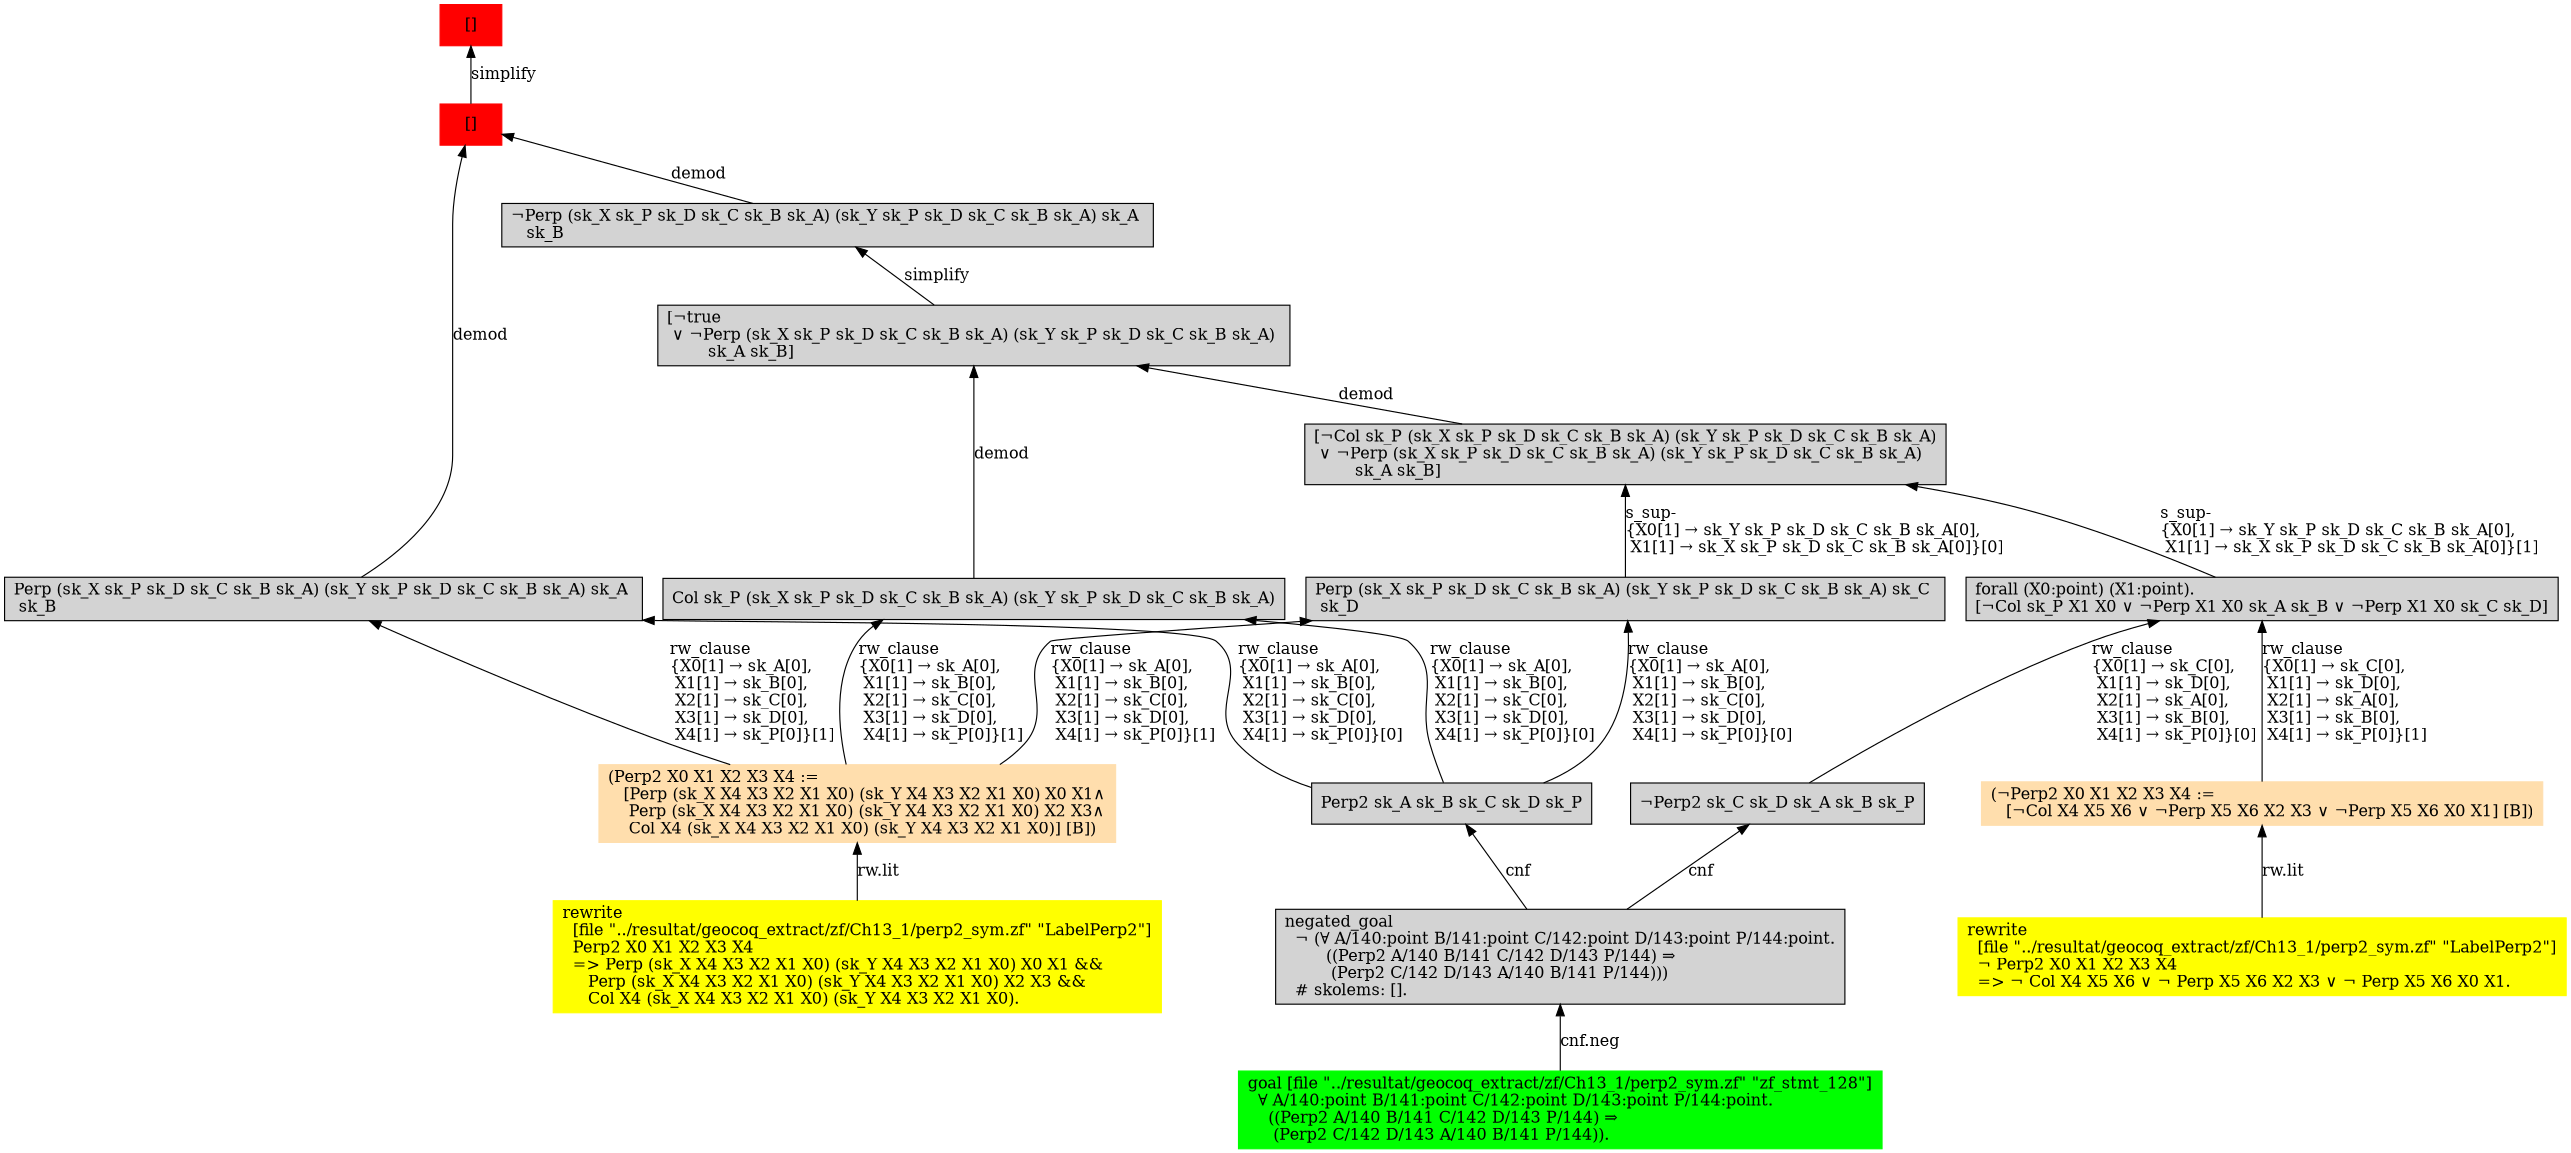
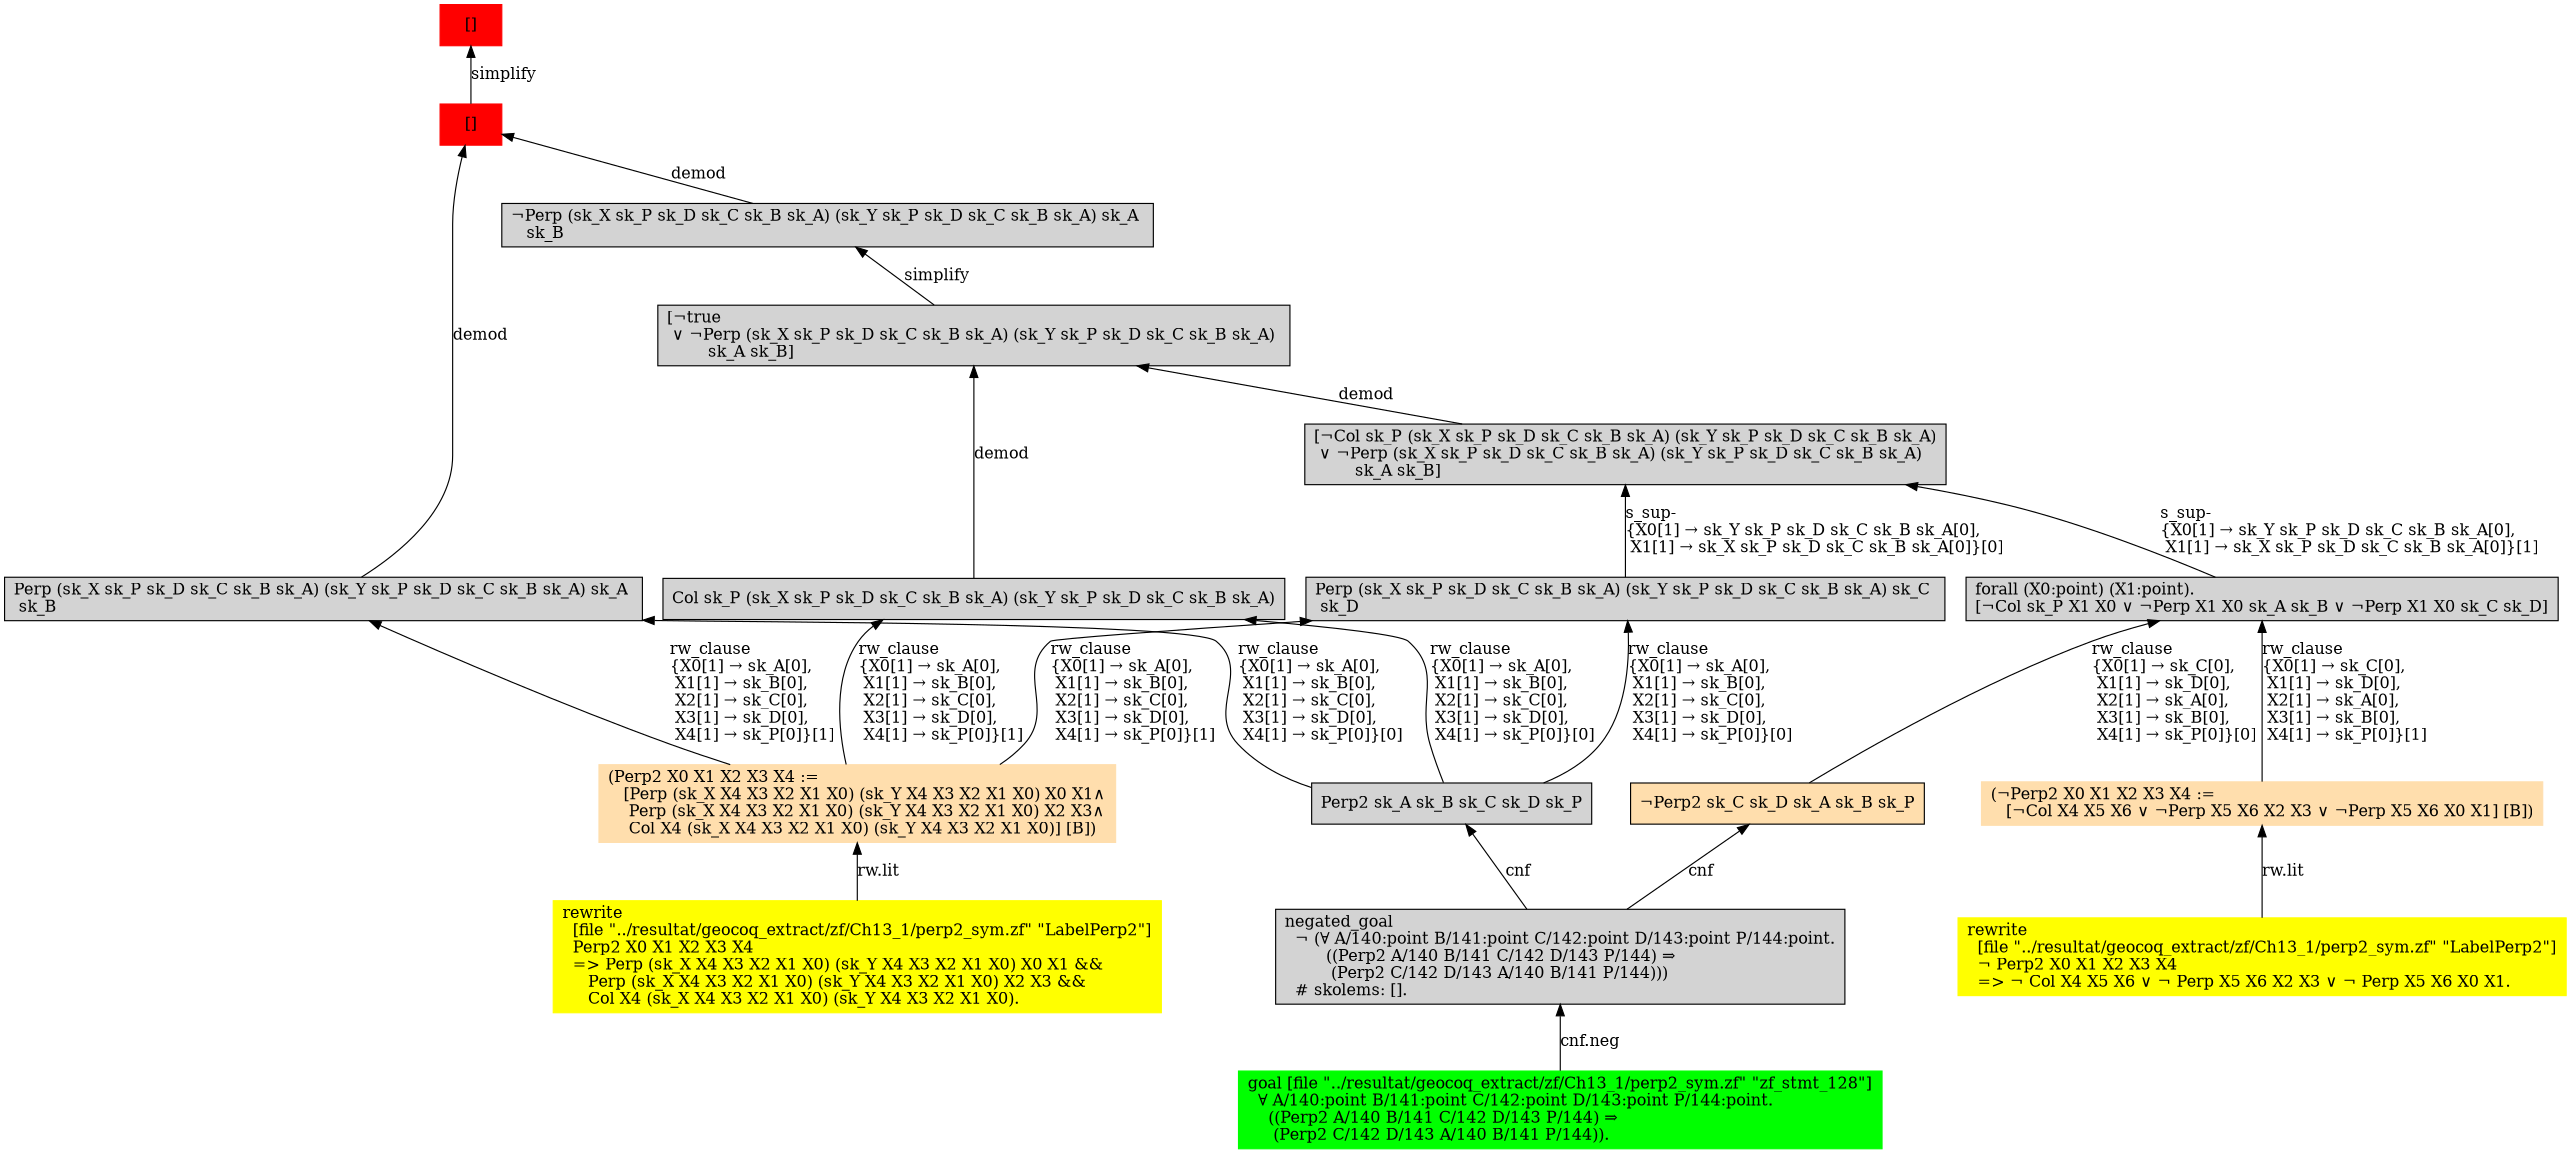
  digraph {
    node [shape=box style=filled]
    edge [dir=back]
    n1 [color=red label="[]"]
    n2 [color=red label="[]"]
    n3 [label="Perp (sk_X sk_P sk_D sk_C sk_B sk_A) (sk_Y sk_P sk_D sk_C sk_B sk_A) sk_A \l sk_B\l"]
    n4 [label="¬Perp (sk_X sk_P sk_D sk_C sk_B sk_A) (sk_Y sk_P sk_D sk_C sk_B sk_A) sk_A \l   sk_B\l"]
    n5 [color=navajowhite label="(Perp2 X0 X1 X2 X3 X4 :=\l   [Perp (sk_X X4 X3 X2 X1 X0) (sk_Y X4 X3 X2 X1 X0) X0 X1∧\l    Perp (sk_X X4 X3 X2 X1 X0) (sk_Y X4 X3 X2 X1 X0) X2 X3∧\l    Col X4 (sk_X X4 X3 X2 X1 X0) (sk_Y X4 X3 X2 X1 X0)] [B])\l"]
    n6 [label="Perp2 sk_A sk_B sk_C sk_D sk_P\l"]
    n7 [color=yellow label="rewrite\l  [file \"../resultat/geocoq_extract/zf/Ch13_1/perp2_sym.zf\" \"LabelPerp2\"]\l  Perp2 X0 X1 X2 X3 X4\l  =\> Perp (sk_X X4 X3 X2 X1 X0) (sk_Y X4 X3 X2 X1 X0) X0 X1 && \l     Perp (sk_X X4 X3 X2 X1 X0) (sk_Y X4 X3 X2 X1 X0) X2 X3 && \l     Col X4 (sk_X X4 X3 X2 X1 X0) (sk_Y X4 X3 X2 X1 X0).\l"]
    n8 [label="negated_goal\l  ¬ (∀ A/140:point B/141:point C/142:point D/143:point P/144:point.\l        ((Perp2 A/140 B/141 C/142 D/143 P/144) ⇒\l         (Perp2 C/142 D/143 A/140 B/141 P/144)))\l  # skolems: [].\l"]
    n9 [color=green label="goal [file \"../resultat/geocoq_extract/zf/Ch13_1/perp2_sym.zf\" \"zf_stmt_128\"]\l  ∀ A/140:point B/141:point C/142:point D/143:point P/144:point.\l    ((Perp2 A/140 B/141 C/142 D/143 P/144) ⇒\l     (Perp2 C/142 D/143 A/140 B/141 P/144)).\l"]
    n10 [label="[¬true\l ∨ ¬Perp (sk_X sk_P sk_D sk_C sk_B sk_A) (sk_Y sk_P sk_D sk_C sk_B sk_A) \l        sk_A sk_B]\l"]
    n11 [label="Col sk_P (sk_X sk_P sk_D sk_C sk_B sk_A) (sk_Y sk_P sk_D sk_C sk_B sk_A)\l"]
    n12 [label="[¬Col sk_P (sk_X sk_P sk_D sk_C sk_B sk_A) (sk_Y sk_P sk_D sk_C sk_B sk_A)\l ∨ ¬Perp (sk_X sk_P sk_D sk_C sk_B sk_A) (sk_Y sk_P sk_D sk_C sk_B sk_A) \l        sk_A sk_B]\l"]
    n13 [label="forall (X0:point) (X1:point).\l[¬Col sk_P X1 X0 ∨ ¬Perp X1 X0 sk_A sk_B ∨ ¬Perp X1 X0 sk_C sk_D]\l"]
    n14 [label="Perp (sk_X sk_P sk_D sk_C sk_B sk_A) (sk_Y sk_P sk_D sk_C sk_B sk_A) sk_C \l sk_D\l"]
    n15 [color=navajowhite label="(¬Perp2 X0 X1 X2 X3 X4 :=\l   [¬Col X4 X5 X6 ∨ ¬Perp X5 X6 X2 X3 ∨ ¬Perp X5 X6 X0 X1] [B])\l"]
-   n16 [label="¬Perp2 sk_C sk_D sk_A sk_B sk_P\l"]
+   n16 [label="¬Perp2 sk_C sk_D sk_A sk_B sk_P\l" fillcolor=navajowhite]
    n17 [color=yellow label="rewrite\l  [file \"../resultat/geocoq_extract/zf/Ch13_1/perp2_sym.zf\" \"LabelPerp2\"]\l  ¬ Perp2 X0 X1 X2 X3 X4\l  =\> ¬ Col X4 X5 X6 ∨ ¬ Perp X5 X6 X2 X3 ∨ ¬ Perp X5 X6 X0 X1.\l"]
    n1 -> n2 [label=simplify]
    n2 -> n3 [label=demod]
    n2 -> n4 [label=demod]
    n3 -> n5 [label="rw_clause\l\{X0[1] → sk_A[0], \l X1[1] → sk_B[0], \l X2[1] → sk_C[0], \l X3[1] → sk_D[0], \l X4[1] → sk_P[0]\}[1]\l"]
    n3 -> n6 [label="rw_clause\l\{X0[1] → sk_A[0], \l X1[1] → sk_B[0], \l X2[1] → sk_C[0], \l X3[1] → sk_D[0], \l X4[1] → sk_P[0]\}[0]\l"]
    n4 -> n10 [label=simplify]
    n5 -> n7 [label="rw.lit"]
    n6 -> n8 [label=cnf]
    n8 -> n9 [label="cnf.neg"]
    n10 -> n11 [label=demod]
    n10 -> n12 [label=demod]
    n11 -> n5 [label="rw_clause\l\{X0[1] → sk_A[0], \l X1[1] → sk_B[0], \l X2[1] → sk_C[0], \l X3[1] → sk_D[0], \l X4[1] → sk_P[0]\}[1]\l"]
    n11 -> n6 [label="rw_clause\l\{X0[1] → sk_A[0], \l X1[1] → sk_B[0], \l X2[1] → sk_C[0], \l X3[1] → sk_D[0], \l X4[1] → sk_P[0]\}[0]\l"]
    n12 -> n13 [label="s_sup-\l\{X0[1] → sk_Y sk_P sk_D sk_C sk_B sk_A[0], \l X1[1] → sk_X sk_P sk_D sk_C sk_B sk_A[0]\}[1]\l"]
    n12 -> n14 [label="s_sup-\l\{X0[1] → sk_Y sk_P sk_D sk_C sk_B sk_A[0], \l X1[1] → sk_X sk_P sk_D sk_C sk_B sk_A[0]\}[0]\l"]
    n13 -> n15 [label="rw_clause\l\{X0[1] → sk_C[0], \l X1[1] → sk_D[0], \l X2[1] → sk_A[0], \l X3[1] → sk_B[0], \l X4[1] → sk_P[0]\}[1]\l"]
    n13 -> n16 [label="rw_clause\l\{X0[1] → sk_C[0], \l X1[1] → sk_D[0], \l X2[1] → sk_A[0], \l X3[1] → sk_B[0], \l X4[1] → sk_P[0]\}[0]\l"]
    n14 -> n5 [label="rw_clause\l\{X0[1] → sk_A[0], \l X1[1] → sk_B[0], \l X2[1] → sk_C[0], \l X3[1] → sk_D[0], \l X4[1] → sk_P[0]\}[1]\l"]
    n14 -> n6 [label="rw_clause\l\{X0[1] → sk_A[0], \l X1[1] → sk_B[0], \l X2[1] → sk_C[0], \l X3[1] → sk_D[0], \l X4[1] → sk_P[0]\}[0]\l"]
    n15 -> n17 [label="rw.lit"]
    n16 -> n8 [label=cnf]
  }
